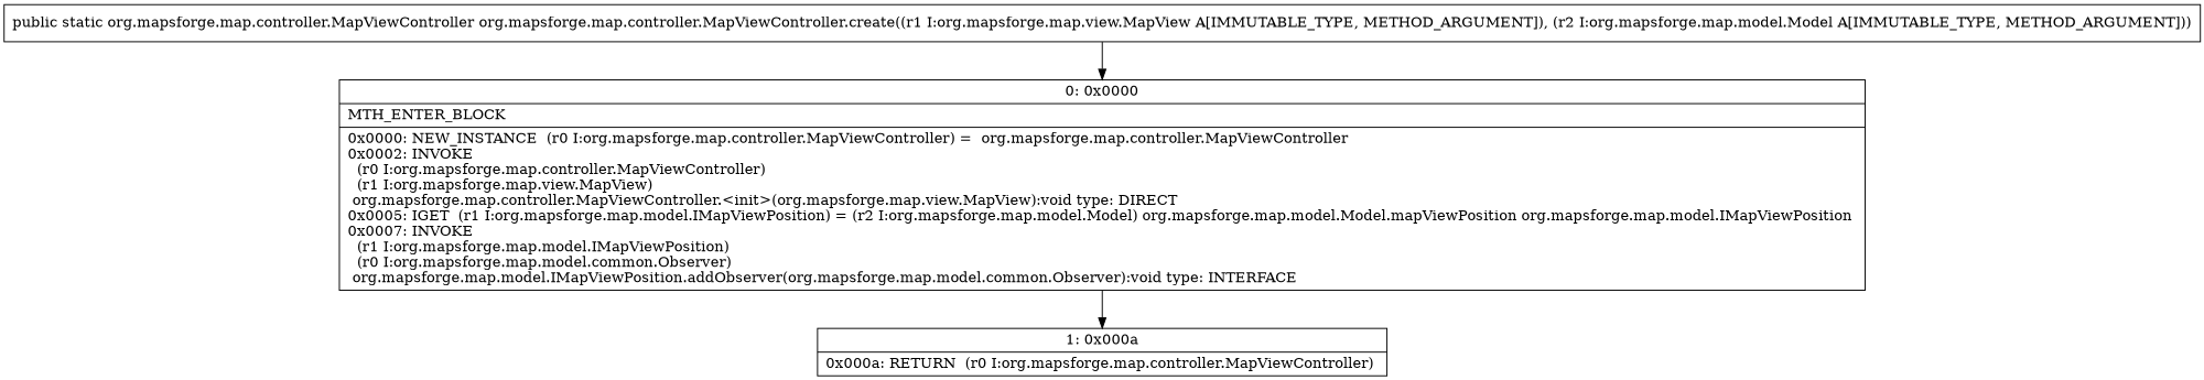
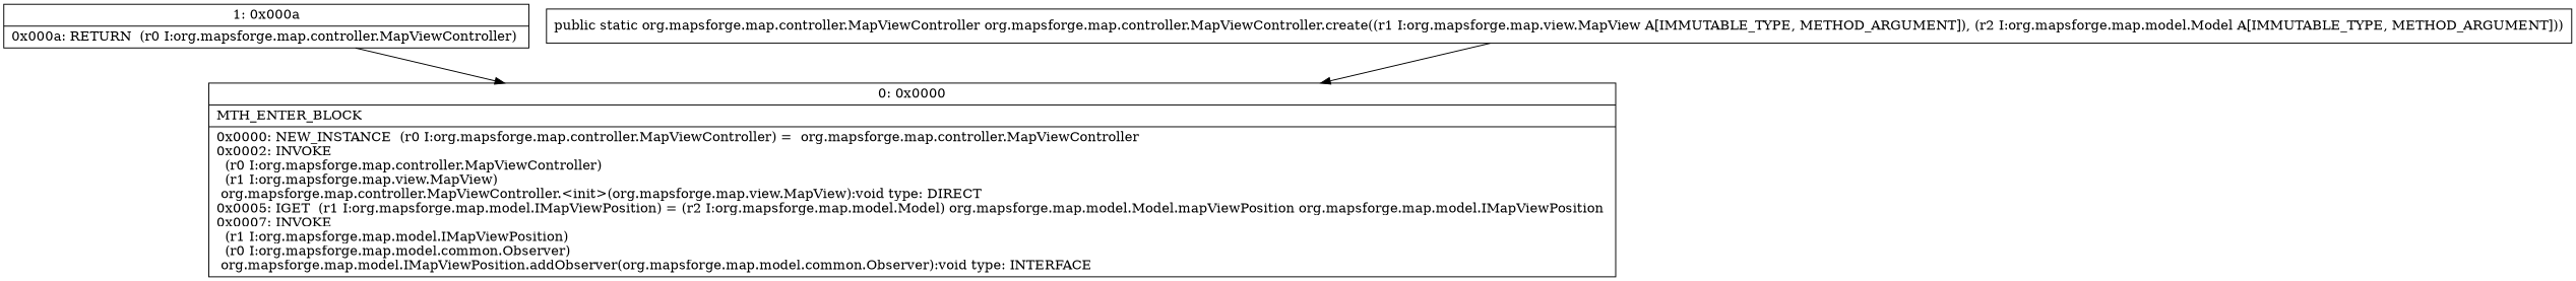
  digraph {
    node [shape=record]
    n1 [label="{0\:\ 0x0000|MTH_ENTER_BLOCK\l|0x0000: NEW_INSTANCE  (r0 I:org.mapsforge.map.controller.MapViewController) =  org.mapsforge.map.controller.MapViewController \l0x0002: INVOKE  \l  (r0 I:org.mapsforge.map.controller.MapViewController)\l  (r1 I:org.mapsforge.map.view.MapView)\l org.mapsforge.map.controller.MapViewController.\<init\>(org.mapsforge.map.view.MapView):void type: DIRECT \l0x0005: IGET  (r1 I:org.mapsforge.map.model.IMapViewPosition) = (r2 I:org.mapsforge.map.model.Model) org.mapsforge.map.model.Model.mapViewPosition org.mapsforge.map.model.IMapViewPosition \l0x0007: INVOKE  \l  (r1 I:org.mapsforge.map.model.IMapViewPosition)\l  (r0 I:org.mapsforge.map.model.common.Observer)\l org.mapsforge.map.model.IMapViewPosition.addObserver(org.mapsforge.map.model.common.Observer):void type: INTERFACE \l}"]
    n2 [label="{1\:\ 0x000a|0x000a: RETURN  (r0 I:org.mapsforge.map.controller.MapViewController) \l}"]
    n3 [label="{public static org.mapsforge.map.controller.MapViewController org.mapsforge.map.controller.MapViewController.create((r1 I:org.mapsforge.map.view.MapView A[IMMUTABLE_TYPE, METHOD_ARGUMENT]), (r2 I:org.mapsforge.map.model.Model A[IMMUTABLE_TYPE, METHOD_ARGUMENT])) }"]
-   n1 -> n2
+   n2 -> n1
    n3 -> n1
  }
